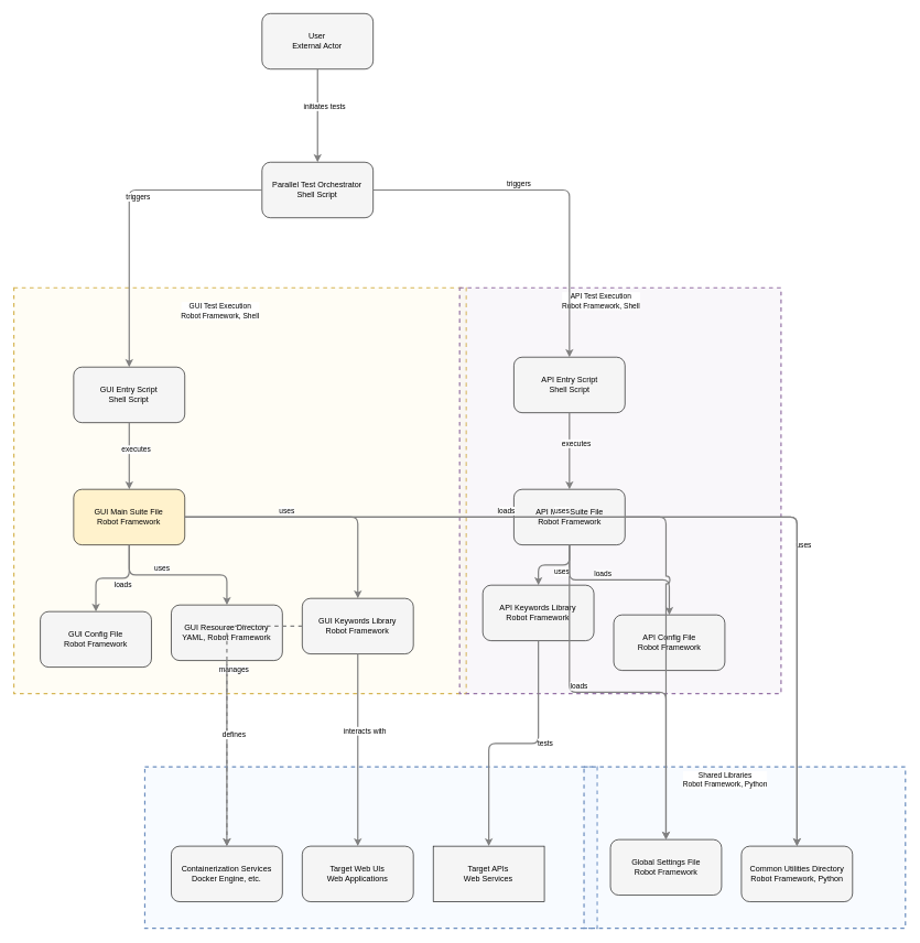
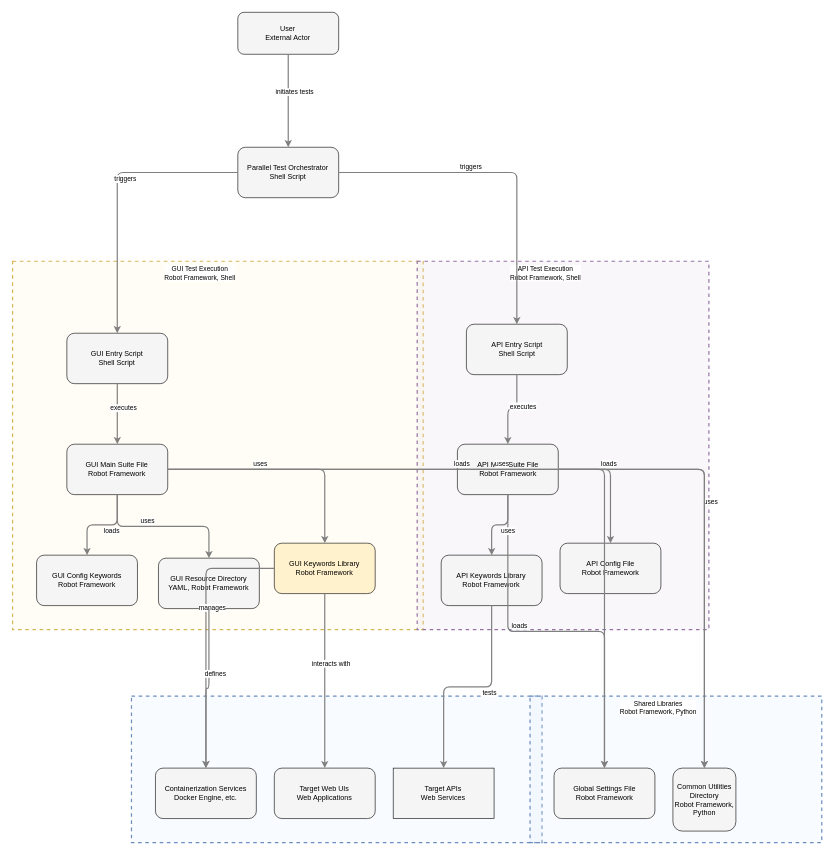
  <mxCell id="0" />
  <mxCell id="1" parent="0" />
  <mxCell id="2" value="" style="html=1;whiteSpace=wrap;container=1;fillColor=#dae8fc;strokeColor=#6c8ebf;dashed=1;fillOpacity=20;strokeWidth=2;containerType=none;recursiveResize=0;movable=1;resizable=1;autosize=0;dropTarget=0" parent="1" vertex="1"><mxGeometry x="218.158" y="1160" width="684.473" height="244.079" as="geometry" /></mxCell>
  <mxCell id="3" value="Target APIs&lt;br&gt;Web Services" style="whiteSpace=wrap;html=1;fillColor=#f5f5f5;rounded=0;" parent="2" vertex="1"><mxGeometry x="436.316" y="120" width="168.158" height="84.079" as="geometry" /></mxCell>
  <mxCell id="4" value="Target Web UIs&lt;br&gt;Web Applications" style="rounded=1;whiteSpace=wrap;html=1;fillColor=#f5f5f5" parent="2" vertex="1"><mxGeometry x="238.158" y="120" width="168.158" height="84.079" as="geometry" /></mxCell>
  <mxCell id="5" value="Containerization Services&lt;br&gt;Docker Engine, etc." style="rounded=1;whiteSpace=wrap;html=1;fillColor=#f5f5f5" parent="2" vertex="1"><mxGeometry x="40" y="120" width="168.158" height="84.079" as="geometry" /></mxCell>
  <mxCell id="6" value="" style="html=1;whiteSpace=wrap;container=1;fillColor=#dae8fc;strokeColor=#6c8ebf;dashed=1;fillOpacity=20;strokeWidth=2;containerType=none;recursiveResize=0;movable=1;resizable=1;autosize=0;dropTarget=0" parent="1" vertex="1"><mxGeometry x="882.631" y="1160" width="486.316" height="244.079" as="geometry" /></mxCell>
- <mxCell id="7" value="Common Utilities Directory&lt;br&gt;Robot Framework, Python" style="rounded=1;whiteSpace=wrap;html=1;fillColor=#f5f5f5" parent="6" vertex="1"><mxGeometry x="238.158" y="120" width="168.158" height="84.079" as="geometry" /></mxCell>
- <mxCell id="8" value="Global Settings File&lt;br&gt;Robot Framework" style="rounded=1;whiteSpace=wrap;html=1;fillColor=#f5f5f5" parent="6" vertex="1"><mxGeometry x="40" y="110" width="168.158" height="84.079" as="geometry" /></mxCell>
+ <mxCell id="7" value="Common Utilities Directory&lt;br&gt;Robot Framework, Python" style="rounded=1;whiteSpace=wrap;html=1;fillColor=#f5f5f5" parent="6" vertex="1"><mxGeometry x="238.158" y="120" width="105" height="105" as="geometry" /></mxCell>
+ <mxCell id="8" value="Global Settings File&lt;br&gt;Robot Framework" style="rounded=1;whiteSpace=wrap;html=1;fillColor=#f5f5f5" parent="6" vertex="1"><mxGeometry x="40" y="120" width="168.158" height="84.079" as="geometry" /></mxCell>
  <mxCell id="9" value="Shared Libraries&lt;br&gt;Robot Framework, Python" style="edgeLabel;html=1;align=center;verticalAlign=middle;resizable=0;labelBackgroundColor=white;spacing=5" parent="1" vertex="1"><mxGeometry x="890.631" y="1168" width="410.316" height="24" as="geometry" /></mxCell>
  <mxCell id="10" value="" style="html=1;whiteSpace=wrap;container=1;fillColor=#fff2cc;strokeColor=#d6b656;dashed=1;fillOpacity=20;strokeWidth=2;containerType=none;recursiveResize=0;movable=1;resizable=1;autosize=0;dropTarget=0" parent="1" vertex="1"><mxGeometry x="20" y="435" width="684.473" height="614.079" as="geometry" /></mxCell>
  <mxCell id="11" value="GUI Entry Script&lt;br&gt;Shell Script" style="rounded=1;whiteSpace=wrap;html=1;fillColor=#f5f5f5" parent="10" vertex="1"><mxGeometry x="90.447" y="120" width="168.158" height="84.079" as="geometry" /></mxCell>
- <mxCell id="12" value="GUI Main Suite File&lt;br&gt;Robot Framework" style="rounded=1;whiteSpace=wrap;html=1;fillColor=#fff2cc;" parent="10" vertex="1"><mxGeometry x="90.447" y="305" width="168.158" height="84.079" as="geometry" /></mxCell>
- <mxCell id="13" value="GUI Keywords Library&lt;br&gt;Robot Framework" style="rounded=1;whiteSpace=wrap;html=1;fillColor=#f5f5f5" parent="10" vertex="1"><mxGeometry x="436.316" y="470" width="168.158" height="84.079" as="geometry" /></mxCell>
- <mxCell id="14" value="GUI Resource Directory&lt;br&gt;YAML, Robot Framework" style="rounded=1;whiteSpace=wrap;html=1;fillColor=#f5f5f5" parent="10" vertex="1"><mxGeometry x="238.158" y="480" width="168.158" height="84.079" as="geometry" /></mxCell>
- <mxCell id="15" value="GUI Config File&lt;br&gt;Robot Framework" style="rounded=1;whiteSpace=wrap;html=1;fillColor=#f5f5f5" parent="10" vertex="1"><mxGeometry x="40" y="490" width="168.158" height="84.079" as="geometry" /></mxCell>
- <mxCell id="16" value="GUI Test Execution&lt;br&gt;Robot Framework, Shell" style="edgeLabel;html=1;align=center;verticalAlign=middle;resizable=0;labelBackgroundColor=white;spacing=5" parent="1" vertex="1"><mxGeometry x="28" y="458" width="608.473" height="24" as="geometry" /></mxCell>
+ <mxCell id="12" value="GUI Main Suite File&lt;br&gt;Robot Framework" style="rounded=1;whiteSpace=wrap;html=1;fillColor=#f5f5f5" parent="10" vertex="1"><mxGeometry x="90.447" y="305" width="168.158" height="84.079" as="geometry" /></mxCell>
+ <mxCell id="13" value="GUI Keywords Library&lt;br&gt;Robot Framework" style="rounded=1;whiteSpace=wrap;html=1;fillColor=#fff2cc;" parent="10" vertex="1"><mxGeometry x="436.316" y="470" width="168.158" height="84.079" as="geometry" /></mxCell>
+ <mxCell id="14" value="GUI Resource Directory&lt;br&gt;YAML, Robot Framework" style="rounded=1;whiteSpace=wrap;html=1;fillColor=#f5f5f5" parent="10" vertex="1"><mxGeometry x="243.158" y="495" width="168.158" height="84.079" as="geometry" /></mxCell>
+ <mxCell id="15" value="GUI Config Keywords&lt;br&gt;Robot Framework" style="rounded=1;whiteSpace=wrap;html=1;fillColor=#f5f5f5" parent="10" vertex="1"><mxGeometry x="40" y="490" width="168.158" height="84.079" as="geometry" /></mxCell>
+ <mxCell id="16" value="GUI Test Execution&lt;br&gt;Robot Framework, Shell" style="edgeLabel;html=1;align=center;verticalAlign=middle;resizable=0;labelBackgroundColor=white;spacing=5" parent="1" vertex="1"><mxGeometry x="28" y="443" width="608.473" height="24" as="geometry" /></mxCell>
  <mxCell id="17" value="" style="html=1;whiteSpace=wrap;container=1;fillColor=#e1d5e7;strokeColor=#9673a6;dashed=1;fillOpacity=20;strokeWidth=2;containerType=none;recursiveResize=0;movable=1;resizable=1;autosize=0;dropTarget=0" parent="1" vertex="1"><mxGeometry x="694.473" y="435" width="486.316" height="614.079" as="geometry" /></mxCell>
  <mxCell id="18" value="API Entry Script&lt;br&gt;Shell Script" style="rounded=1;whiteSpace=wrap;html=1;fillColor=#f5f5f5" parent="17" vertex="1"><mxGeometry x="82.039" y="105" width="168.158" height="84.079" as="geometry" /></mxCell>
- <mxCell id="19" value="API Main Suite File&lt;br&gt;Robot Framework" style="rounded=1;whiteSpace=wrap;html=1;fillColor=#f5f5f5" parent="17" vertex="1"><mxGeometry x="82.039" y="305" width="168.158" height="84.079" as="geometry" /></mxCell>
- <mxCell id="20" value="API Keywords Library&lt;br&gt;Robot Framework" style="rounded=1;whiteSpace=wrap;html=1;fillColor=#f5f5f5" parent="17" vertex="1"><mxGeometry x="35" y="450" width="168.158" height="84.079" as="geometry" /></mxCell>
- <mxCell id="21" value="API Config File&lt;br&gt;Robot Framework" style="rounded=1;whiteSpace=wrap;html=1;fillColor=#f5f5f5" parent="17" vertex="1"><mxGeometry x="233.158" y="495" width="168.158" height="84.079" as="geometry" /></mxCell>
+ <mxCell id="19" value="API Main Suite File&lt;br&gt;Robot Framework" style="rounded=1;whiteSpace=wrap;html=1;fillColor=#f5f5f5" parent="17" vertex="1"><mxGeometry x="67.039" y="305" width="168.158" height="84.079" as="geometry" /></mxCell>
+ <mxCell id="20" value="API Keywords Library&lt;br&gt;Robot Framework" style="rounded=1;whiteSpace=wrap;html=1;fillColor=#f5f5f5" parent="17" vertex="1"><mxGeometry x="40" y="490" width="168.158" height="84.079" as="geometry" /></mxCell>
+ <mxCell id="21" value="API Config File&lt;br&gt;Robot Framework" style="rounded=1;whiteSpace=wrap;html=1;fillColor=#f5f5f5" parent="17" vertex="1"><mxGeometry x="238.158" y="470" width="168.158" height="84.079" as="geometry" /></mxCell>
  <mxCell id="22" value="API Test Execution&lt;br&gt;Robot Framework, Shell" style="edgeLabel;html=1;align=center;verticalAlign=middle;resizable=0;labelBackgroundColor=white;spacing=5" parent="1" vertex="1"><mxGeometry x="702.473" y="443" width="410.316" height="24" as="geometry" /></mxCell>
- <mxCell id="23" value="User&lt;br&gt;External Actor" style="rounded=1;whiteSpace=wrap;html=1;fillColor=#f5f5f5" parent="1" vertex="1"><mxGeometry x="395.454" y="20" width="168.158" height="84.079" as="geometry" /></mxCell>
+ <mxCell id="23" value="User&lt;br&gt;External Actor" style="rounded=1;whiteSpace=wrap;html=1;fillColor=#f5f5f5" parent="1" vertex="1"><mxGeometry x="395.454" y="20" width="168.158" height="70" as="geometry" /></mxCell>
  <mxCell id="24" value="Parallel Test Orchestrator&lt;br&gt;Shell Script" style="rounded=1;whiteSpace=wrap;html=1;fillColor=#f5f5f5" parent="1" vertex="1"><mxGeometry x="395.454" y="245" width="168.158" height="84.079" as="geometry" /></mxCell>
  <mxCell id="25" style="edgeStyle=orthogonalEdgeStyle;rounded=1;orthogonalLoop=1;jettySize=auto;html=1;strokeColor=#808080;strokeWidth=2;jumpStyle=arc;jumpSize=10;spacing=15;labelBackgroundColor=white;labelBorderColor=none" parent="1" source="23" target="24" edge="1"><mxGeometry relative="1" as="geometry" /></mxCell>
  <mxCell id="26" value="initiates tests" style="edgeLabel;html=1;align=center;verticalAlign=middle;resizable=0;points=[];" parent="25" vertex="1" connectable="0"><mxGeometry x="-0.2" y="10" relative="1" as="geometry"><mxPoint as="offset" /></mxGeometry></mxCell>
  <mxCell id="27" style="edgeStyle=orthogonalEdgeStyle;rounded=1;orthogonalLoop=1;jettySize=auto;html=1;strokeColor=#808080;strokeWidth=2;jumpStyle=arc;jumpSize=10;spacing=15;labelBackgroundColor=white;labelBorderColor=none" parent="1" source="24" target="18" edge="1"><mxGeometry relative="1" as="geometry" /></mxCell>
  <mxCell id="28" value="triggers" style="edgeLabel;html=1;align=center;verticalAlign=middle;resizable=0;points=[];" parent="27" vertex="1" connectable="0"><mxGeometry x="-0.2" y="10" relative="1" as="geometry"><mxPoint as="offset" /></mxGeometry></mxCell>
  <mxCell id="29" style="edgeStyle=orthogonalEdgeStyle;rounded=1;orthogonalLoop=1;jettySize=auto;html=1;strokeColor=#808080;strokeWidth=2;jumpStyle=arc;jumpSize=10;spacing=15;labelBackgroundColor=white;labelBorderColor=none" parent="1" source="24" target="11" edge="1"><mxGeometry relative="1" as="geometry" /></mxCell>
  <mxCell id="30" value="triggers" style="edgeLabel;html=1;align=center;verticalAlign=middle;resizable=0;points=[];" parent="29" vertex="1" connectable="0"><mxGeometry x="-0.2" y="10" relative="1" as="geometry"><mxPoint as="offset" /></mxGeometry></mxCell>
  <mxCell id="31" style="edgeStyle=orthogonalEdgeStyle;rounded=1;orthogonalLoop=1;jettySize=auto;html=1;strokeColor=#808080;strokeWidth=2;jumpStyle=arc;jumpSize=10;spacing=15;labelBackgroundColor=white;labelBorderColor=none" parent="1" source="18" target="19" edge="1"><mxGeometry relative="1" as="geometry" /></mxCell>
  <mxCell id="32" value="executes" style="edgeLabel;html=1;align=center;verticalAlign=middle;resizable=0;points=[];" parent="31" vertex="1" connectable="0"><mxGeometry x="-0.2" y="10" relative="1" as="geometry"><mxPoint as="offset" /></mxGeometry></mxCell>
  <mxCell id="33" style="edgeStyle=orthogonalEdgeStyle;rounded=1;orthogonalLoop=1;jettySize=auto;html=1;strokeColor=#808080;strokeWidth=2;jumpStyle=arc;jumpSize=10;spacing=15;labelBackgroundColor=white;labelBorderColor=none" parent="1" source="19" target="7" edge="1"><mxGeometry relative="1" as="geometry" /></mxCell>
  <mxCell id="34" value="uses" style="edgeLabel;html=1;align=center;verticalAlign=middle;resizable=0;points=[];" parent="33" vertex="1" connectable="0"><mxGeometry x="-0.2" y="10" relative="1" as="geometry"><mxPoint as="offset" /></mxGeometry></mxCell>
  <mxCell id="35" style="edgeStyle=orthogonalEdgeStyle;rounded=1;orthogonalLoop=1;jettySize=auto;html=1;strokeColor=#808080;strokeWidth=2;jumpStyle=arc;jumpSize=10;spacing=15;labelBackgroundColor=white;labelBorderColor=none" parent="1" source="19" target="8" edge="1"><mxGeometry relative="1" as="geometry" /></mxCell>
  <mxCell id="36" value="loads" style="edgeLabel;html=1;align=center;verticalAlign=middle;resizable=0;points=[];" parent="35" vertex="1" connectable="0"><mxGeometry x="-0.2" y="10" relative="1" as="geometry"><mxPoint as="offset" /></mxGeometry></mxCell>
  <mxCell id="37" style="edgeStyle=orthogonalEdgeStyle;rounded=1;orthogonalLoop=1;jettySize=auto;html=1;strokeColor=#808080;strokeWidth=2;jumpStyle=arc;jumpSize=10;spacing=15;labelBackgroundColor=white;labelBorderColor=none" parent="1" source="19" target="20" edge="1"><mxGeometry relative="1" as="geometry" /></mxCell>
  <mxCell id="38" value="uses" style="edgeLabel;html=1;align=center;verticalAlign=middle;resizable=0;points=[];" parent="37" vertex="1" connectable="0"><mxGeometry x="-0.2" y="10" relative="1" as="geometry"><mxPoint as="offset" /></mxGeometry></mxCell>
  <mxCell id="39" style="edgeStyle=orthogonalEdgeStyle;rounded=1;orthogonalLoop=1;jettySize=auto;html=1;strokeColor=#808080;strokeWidth=2;jumpStyle=arc;jumpSize=10;spacing=15;labelBackgroundColor=white;labelBorderColor=none" parent="1" source="19" target="21" edge="1"><mxGeometry relative="1" as="geometry" /></mxCell>
  <mxCell id="40" value="loads" style="edgeLabel;html=1;align=center;verticalAlign=middle;resizable=0;points=[];" parent="39" vertex="1" connectable="0"><mxGeometry x="-0.2" y="10" relative="1" as="geometry"><mxPoint as="offset" /></mxGeometry></mxCell>
  <mxCell id="41" style="edgeStyle=orthogonalEdgeStyle;rounded=1;orthogonalLoop=1;jettySize=auto;html=1;strokeColor=#808080;strokeWidth=2;jumpStyle=arc;jumpSize=10;spacing=15;labelBackgroundColor=white;labelBorderColor=none" parent="1" source="11" target="12" edge="1"><mxGeometry relative="1" as="geometry" /></mxCell>
  <mxCell id="42" value="executes" style="edgeLabel;html=1;align=center;verticalAlign=middle;resizable=0;points=[];" parent="41" vertex="1" connectable="0"><mxGeometry x="-0.2" y="10" relative="1" as="geometry"><mxPoint as="offset" /></mxGeometry></mxCell>
  <mxCell id="43" style="edgeStyle=orthogonalEdgeStyle;rounded=1;orthogonalLoop=1;jettySize=auto;html=1;strokeColor=#808080;strokeWidth=2;jumpStyle=arc;jumpSize=10;spacing=15;labelBackgroundColor=white;labelBorderColor=none" parent="1" source="12" target="7" edge="1"><mxGeometry relative="1" as="geometry" /></mxCell>
  <mxCell id="44" value="uses" style="edgeLabel;html=1;align=center;verticalAlign=middle;resizable=0;points=[];" parent="43" vertex="1" connectable="0"><mxGeometry x="-0.2" y="10" relative="1" as="geometry"><mxPoint as="offset" /></mxGeometry></mxCell>
  <mxCell id="45" style="edgeStyle=orthogonalEdgeStyle;rounded=1;orthogonalLoop=1;jettySize=auto;html=1;strokeColor=#808080;strokeWidth=2;jumpStyle=arc;jumpSize=10;spacing=15;labelBackgroundColor=white;labelBorderColor=none" parent="1" source="12" target="8" edge="1"><mxGeometry relative="1" as="geometry" /></mxCell>
  <mxCell id="46" value="loads" style="edgeLabel;html=1;align=center;verticalAlign=middle;resizable=0;points=[];" parent="45" vertex="1" connectable="0"><mxGeometry x="-0.2" y="10" relative="1" as="geometry"><mxPoint as="offset" /></mxGeometry></mxCell>
  <mxCell id="47" style="edgeStyle=orthogonalEdgeStyle;rounded=1;orthogonalLoop=1;jettySize=auto;html=1;strokeColor=#808080;strokeWidth=2;jumpStyle=arc;jumpSize=10;spacing=15;labelBackgroundColor=white;labelBorderColor=none" parent="1" source="12" target="13" edge="1"><mxGeometry relative="1" as="geometry" /></mxCell>
  <mxCell id="48" value="uses" style="edgeLabel;html=1;align=center;verticalAlign=middle;resizable=0;points=[];" parent="47" vertex="1" connectable="0"><mxGeometry x="-0.2" y="10" relative="1" as="geometry"><mxPoint as="offset" /></mxGeometry></mxCell>
  <mxCell id="49" style="edgeStyle=orthogonalEdgeStyle;rounded=1;orthogonalLoop=1;jettySize=auto;html=1;strokeColor=#808080;strokeWidth=2;jumpStyle=arc;jumpSize=10;spacing=15;labelBackgroundColor=white;labelBorderColor=none" parent="1" source="12" target="15" edge="1"><mxGeometry relative="1" as="geometry" /></mxCell>
  <mxCell id="50" value="loads" style="edgeLabel;html=1;align=center;verticalAlign=middle;resizable=0;points=[];" parent="49" vertex="1" connectable="0"><mxGeometry x="-0.2" y="10" relative="1" as="geometry"><mxPoint as="offset" /></mxGeometry></mxCell>
  <mxCell id="51" style="edgeStyle=orthogonalEdgeStyle;rounded=1;orthogonalLoop=1;jettySize=auto;html=1;strokeColor=#808080;strokeWidth=2;jumpStyle=arc;jumpSize=10;spacing=15;labelBackgroundColor=white;labelBorderColor=none" parent="1" source="12" target="14" edge="1"><mxGeometry relative="1" as="geometry" /></mxCell>
  <mxCell id="52" value="uses" style="edgeLabel;html=1;align=center;verticalAlign=middle;resizable=0;points=[];" parent="51" vertex="1" connectable="0"><mxGeometry x="-0.2" y="10" relative="1" as="geometry"><mxPoint as="offset" /></mxGeometry></mxCell>
  <mxCell id="53" style="edgeStyle=orthogonalEdgeStyle;rounded=1;orthogonalLoop=1;jettySize=auto;html=1;strokeColor=#808080;strokeWidth=2;jumpStyle=arc;jumpSize=10;spacing=15;labelBackgroundColor=white;labelBorderColor=none" parent="1" source="20" target="3" edge="1"><mxGeometry relative="1" as="geometry" /></mxCell>
  <mxCell id="54" value="tests" style="edgeLabel;html=1;align=center;verticalAlign=middle;resizable=0;points=[];" parent="53" vertex="1" connectable="0"><mxGeometry x="-0.2" y="10" relative="1" as="geometry"><mxPoint as="offset" /></mxGeometry></mxCell>
  <mxCell id="55" style="edgeStyle=orthogonalEdgeStyle;rounded=1;orthogonalLoop=1;jettySize=auto;html=1;strokeColor=#808080;strokeWidth=2;jumpStyle=arc;jumpSize=10;spacing=15;labelBackgroundColor=white;labelBorderColor=none" parent="1" source="13" target="4" edge="1"><mxGeometry relative="1" as="geometry" /></mxCell>
  <mxCell id="56" value="interacts with" style="edgeLabel;html=1;align=center;verticalAlign=middle;resizable=0;points=[];" parent="55" vertex="1" connectable="0"><mxGeometry x="-0.2" y="10" relative="1" as="geometry"><mxPoint as="offset" /></mxGeometry></mxCell>
- <mxCell id="57" style="edgeStyle=orthogonalEdgeStyle;rounded=1;orthogonalLoop=1;jettySize=auto;html=1;strokeColor=#808080;strokeWidth=2;jumpStyle=arc;jumpSize=10;spacing=15;labelBackgroundColor=white;labelBorderColor=none;dashed=1;" parent="1" source="13" target="5" edge="1"><mxGeometry relative="1" as="geometry" /></mxCell>
+ <mxCell id="57" style="edgeStyle=orthogonalEdgeStyle;rounded=1;orthogonalLoop=1;jettySize=auto;html=1;strokeColor=#808080;strokeWidth=2;jumpStyle=arc;jumpSize=10;spacing=15;labelBackgroundColor=white;labelBorderColor=none" parent="1" source="13" target="5" edge="1"><mxGeometry relative="1" as="geometry" /></mxCell>
  <mxCell id="58" value="manages" style="edgeLabel;html=1;align=center;verticalAlign=middle;resizable=0;points=[];" parent="57" vertex="1" connectable="0"><mxGeometry x="-0.2" y="10" relative="1" as="geometry"><mxPoint as="offset" /></mxGeometry></mxCell>
  <mxCell id="59" style="edgeStyle=orthogonalEdgeStyle;rounded=1;orthogonalLoop=1;jettySize=auto;html=1;strokeColor=#808080;strokeWidth=2;jumpStyle=arc;jumpSize=10;spacing=15;labelBackgroundColor=white;labelBorderColor=none" parent="1" source="14" target="5" edge="1"><mxGeometry relative="1" as="geometry" /></mxCell>
  <mxCell id="60" value="defines" style="edgeLabel;html=1;align=center;verticalAlign=middle;resizable=0;points=[];" parent="59" vertex="1" connectable="0"><mxGeometry x="-0.2" y="10" relative="1" as="geometry"><mxPoint as="offset" /></mxGeometry></mxCell>
